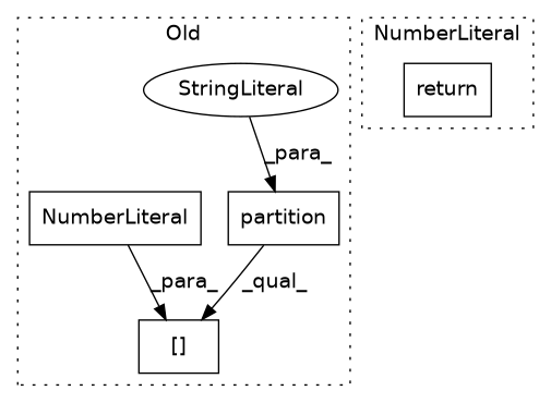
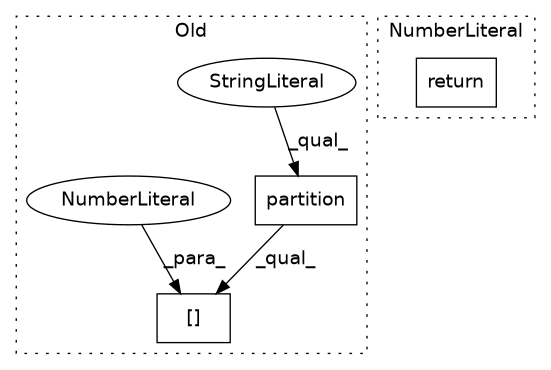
  digraph {
    fontname="DejaVu Sans"
    node [fontname="DejaVu Sans" shape=box]
    edge [fontname="DejaVu Sans"]
    n1 [a=32 l="10,1" label=partition s="2986,3000"]
    n2 [a=45 l=4 label=StringLiteral s=2996 shape=ellipse]
    n3 [a=2 l="28,1" label="[]" s="2974,3003"]
-   n4 [a=34 l=1 label=NumberLiteral s=3002]
+   n4 [a=34 l=1 label=NumberLiteral s=3002 shape=ellipse]
    n5 [a=41 l=7 label=return s=2972]
    subgraph cluster_1 {
      label=Old
      style=dotted
      n1
      n2
      n3
      n4
    }
    subgraph cluster_2 {
      label=NumberLiteral
      style=dotted
      n5
    }
    n1 -> n3 [label=_qual_]
-   n2 -> n1 [label=_para_]
+   n2 -> n1 [label=_qual_]
    n4 -> n3 [label=_para_]
  }
